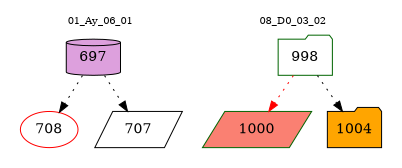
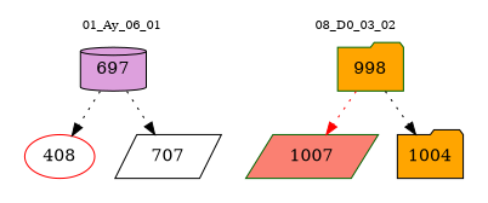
  digraph {
    node [color=black fillcolor=white shape=parallelogram style=filled]
    edge [color=black style=dotted]
    n1 [fillcolor=plum label=697 shape=cylinder]
-   n2 [color=red label=708 shape=ellipse]
+   n2 [color=red label=408 shape=ellipse]
    n3 [label=707]
-   n4 [color=darkgreen label=998 shape=folder]
-   n5 [color=darkgreen fillcolor=salmon label=1000]
+   n4 [color=darkgreen fillcolor=orange label=998 shape=folder]
+   n5 [color=darkgreen fillcolor=salmon label=1007]
    n6 [fillcolor=orange label=1004 shape=folder]
    subgraph cluster_1 {
      color=white
      fontsize=10
      label="01_Ay_06_01"
      n1
      n2
      n3
    }
    subgraph cluster_2 {
      color=white
      fontsize=10
      label="08_D0_03_02"
      n4
      n5
      n6
    }
    n1 -> n2
    n1 -> n3
    n4 -> n5 [color=red]
    n4 -> n6
  }
